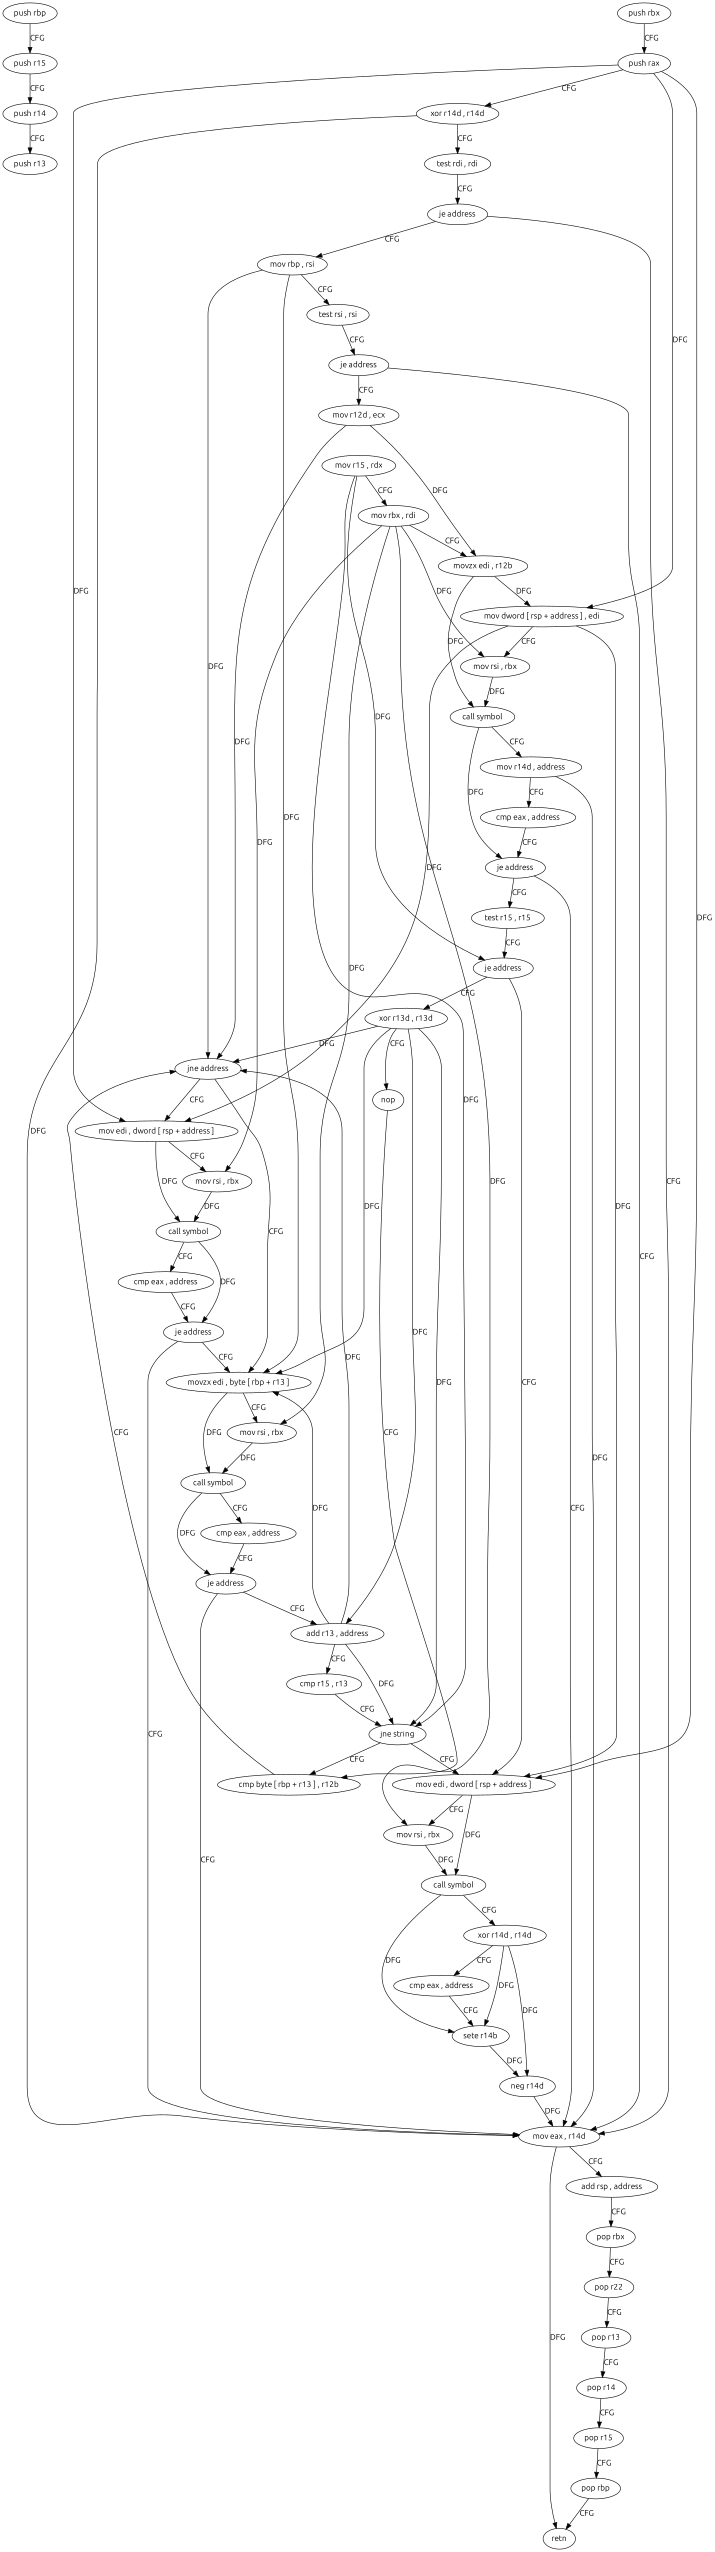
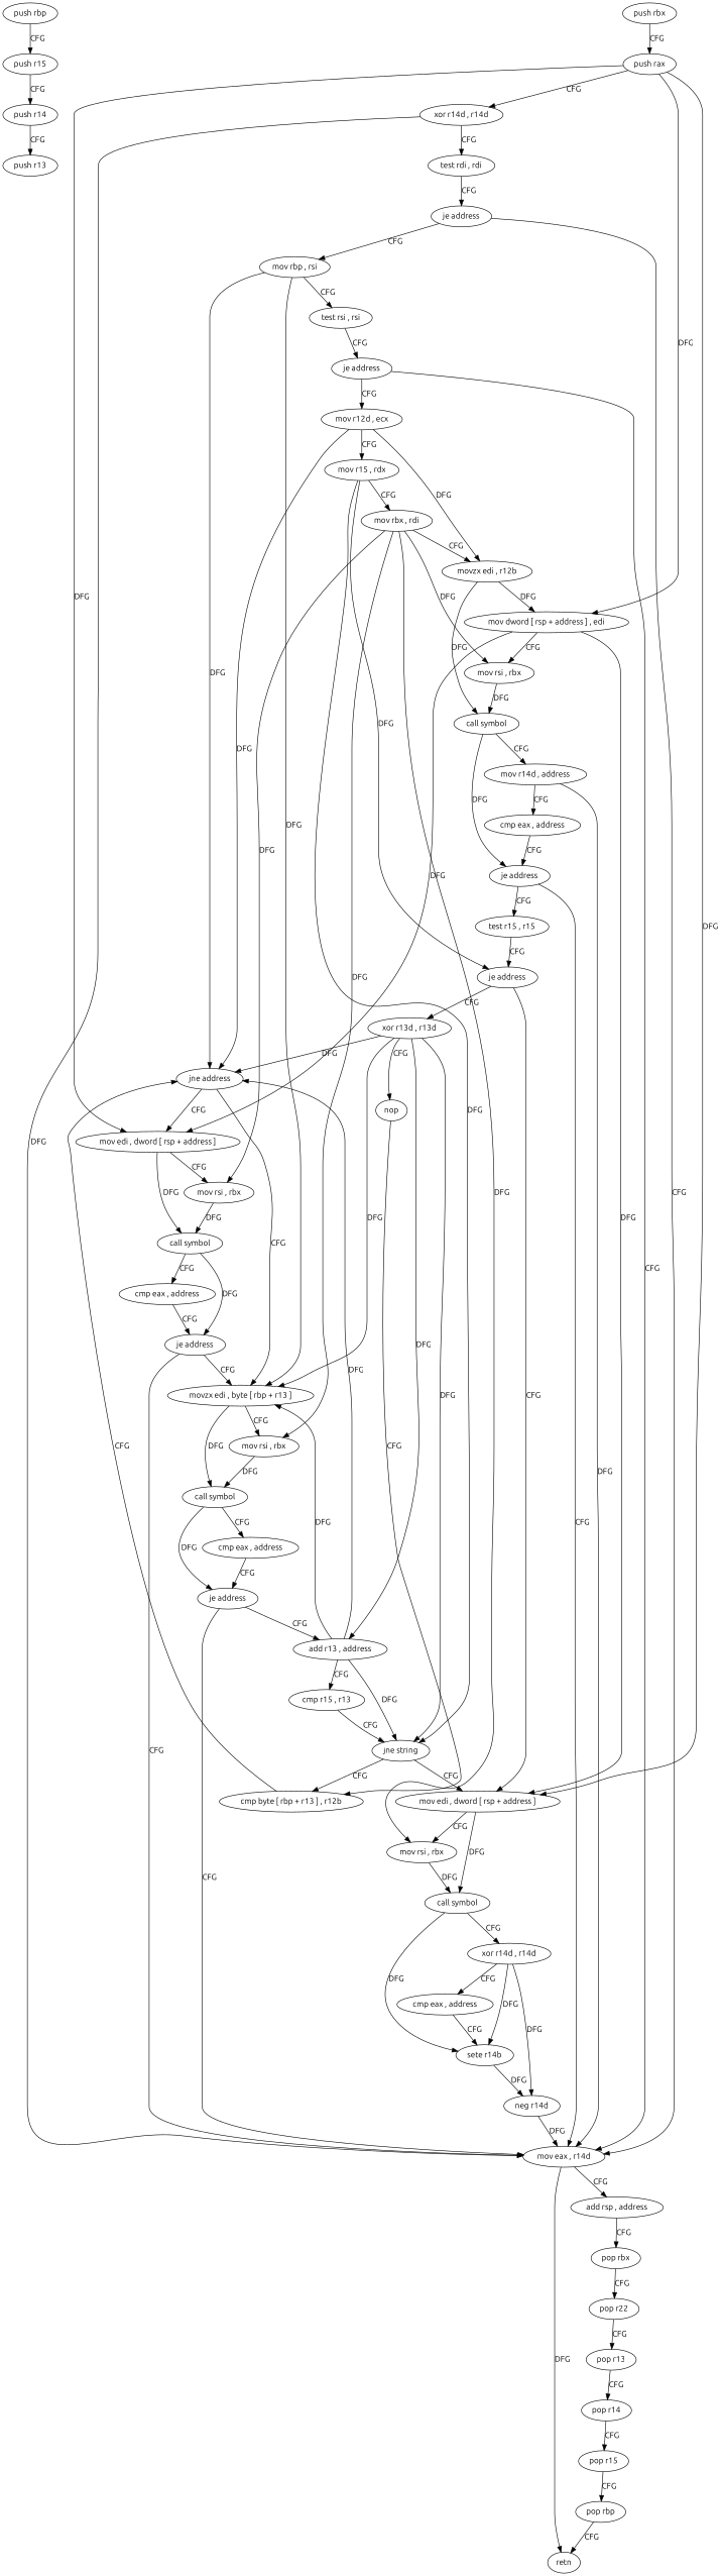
  digraph {
    fontname=Ubuntu
    node [fontname=Ubuntu]
    edge [fontname=Ubuntu]
    n1 [label="push rbp"]
    n2 [label="push r15"]
    n3 [label="push r14"]
    n4 [label="push r13"]
    n5 [label="push rbx"]
    n6 [label="push rax"]
    n7 [label="xor r14d , r14d"]
    n8 [label="mov dword [ rsp + address ] , edi"]
    n9 [label="mov edi , dword [ rsp + address ]"]
    n10 [label="mov edi , dword [ rsp + address ]"]
    n11 [label="test rdi , rdi"]
    n12 [label="mov eax , r14d"]
    n13 [label="mov rsi , rbx"]
    n14 [label="mov rsi , rbx"]
    n15 [label="call symbol"]
    n16 [label="mov rsi , rbx"]
    n17 [label="call symbol"]
    n18 [label="je address"]
    n19 [label="add rsp , address"]
    n20 [label=retn]
    n21 [label="mov rbp , rsi"]
    n22 [label="test rsi , rsi"]
    n23 [label="movzx edi , byte [ rbp + r13 ]"]
    n24 [label="jne address"]
    n25 [label="pop rbx"]
    n26 [label="je address"]
    n27 [label="mov rsi , rbx"]
    n28 [label="call symbol"]
    n29 [label="pop r22"]
    n30 [label="pop r13"]
    n31 [label="pop r14"]
    n32 [label="pop r15"]
    n33 [label="pop rbp"]
    n34 [label="mov r12d , ecx"]
    n35 [label="mov r15 , rdx"]
    n36 [label="movzx edi , r12b"]
    n37 [label="mov rbx , rdi"]
    n38 [label="je address"]
    n39 [label="jne string"]
    n40 [label="call symbol"]
    n41 [label="xor r13d , r13d"]
    n42 [label="cmp byte [ rbp + r13 ] , r12b"]
    n43 [label="mov r14d , address"]
    n44 [label="je address"]
    n45 [label="cmp eax , address"]
    n46 [label="test r15 , r15"]
    n47 [label=nop]
    n48 [label="add r13 , address"]
    n49 [label="xor r14d , r14d"]
    n50 [label="sete r14b"]
    n51 [label="cmp r15 , r13"]
    n52 [label="cmp eax , address"]
    n53 [label="neg r14d"]
    n54 [label="cmp eax , address"]
    n55 [label="je address"]
    n56 [label="cmp eax , address"]
    n57 [label="je address"]
    n1 -> n2 [label=CFG]
    n2 -> n3 [label=CFG]
    n3 -> n4 [label=CFG]
    n5 -> n6 [label=CFG]
    n6 -> n7 [label=CFG]
    n6 -> n8 [label=DFG]
    n6 -> n9 [label=DFG]
    n6 -> n10 [label=DFG]
    n7 -> n11 [label=CFG]
    n7 -> n12 [label=DFG]
    n8 -> n9 [label=DFG]
    n8 -> n10 [label=DFG]
    n8 -> n13 [label=CFG]
    n9 -> n14 [label=CFG]
    n9 -> n15 [label=DFG]
    n10 -> n16 [label=CFG]
    n10 -> n17 [label=DFG]
    n11 -> n18 [label=CFG]
    n12 -> n19 [label=CFG]
    n12 -> n20 [label=DFG]
    n13 -> n40 [label=DFG]
    n14 -> n15 [label=DFG]
    n15 -> n49 [label=CFG]
    n15 -> n50 [label=DFG]
    n16 -> n17 [label=DFG]
    n17 -> n56 [label=CFG]
    n17 -> n57 [label=DFG]
    n18 -> n12 [label=CFG]
    n18 -> n21 [label=CFG]
    n19 -> n25 [label=CFG]
    n21 -> n22 [label=CFG]
    n21 -> n23 [label=DFG]
    n21 -> n24 [label=DFG]
    n22 -> n26 [label=CFG]
    n23 -> n27 [label=CFG]
    n23 -> n28 [label=DFG]
    n24 -> n10 [label=CFG]
    n24 -> n23 [label=CFG]
    n25 -> n29 [label=CFG]
    n26 -> n12 [label=CFG]
    n26 -> n34 [label=CFG]
    n27 -> n28 [label=DFG]
    n28 -> n54 [label=CFG]
    n28 -> n55 [label=DFG]
    n29 -> n30 [label=CFG]
    n30 -> n31 [label=CFG]
    n31 -> n32 [label=CFG]
    n32 -> n33 [label=CFG]
    n33 -> n20 [label=CFG]
    n34 -> n24 [label=DFG]
+   n34 -> n35 [label=CFG]
    n34 -> n36 [label=DFG]
    n35 -> n37 [label=CFG]
    n35 -> n38 [label=DFG]
    n35 -> n39 [label=DFG]
    n36 -> n8 [label=DFG]
    n36 -> n40 [label=DFG]
    n37 -> n13 [label=DFG]
    n37 -> n14 [label=DFG]
    n37 -> n16 [label=DFG]
    n37 -> n27 [label=DFG]
    n37 -> n36 [label=CFG]
    n38 -> n9 [label=CFG]
    n38 -> n41 [label=CFG]
    n39 -> n9 [label=CFG]
    n39 -> n42 [label=CFG]
    n40 -> n43 [label=CFG]
    n40 -> n44 [label=DFG]
    n41 -> n23 [label=DFG]
    n41 -> n24 [label=DFG]
    n41 -> n39 [label=DFG]
    n41 -> n47 [label=CFG]
    n41 -> n48 [label=DFG]
    n42 -> n24 [label=CFG]
    n43 -> n12 [label=DFG]
    n43 -> n45 [label=CFG]
    n44 -> n12 [label=CFG]
    n44 -> n46 [label=CFG]
    n45 -> n44 [label=CFG]
    n46 -> n38 [label=CFG]
    n47 -> n42 [label=CFG]
    n48 -> n23 [label=DFG]
    n48 -> n24 [label=DFG]
    n48 -> n39 [label=DFG]
    n48 -> n51 [label=CFG]
    n49 -> n50 [label=DFG]
    n49 -> n52 [label=CFG]
    n49 -> n53 [label=DFG]
    n50 -> n53 [label=DFG]
    n51 -> n39 [label=CFG]
    n52 -> n50 [label=CFG]
    n53 -> n12 [label=DFG]
    n54 -> n55 [label=CFG]
    n55 -> n12 [label=CFG]
    n55 -> n48 [label=CFG]
    n56 -> n57 [label=CFG]
    n57 -> n12 [label=CFG]
    n57 -> n23 [label=CFG]
  }
